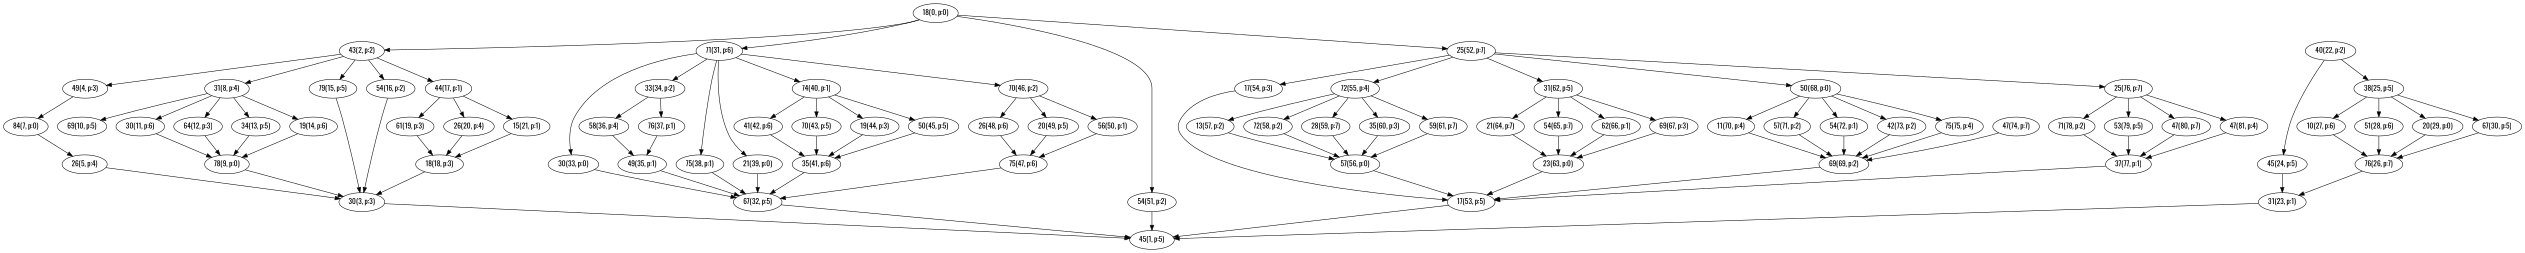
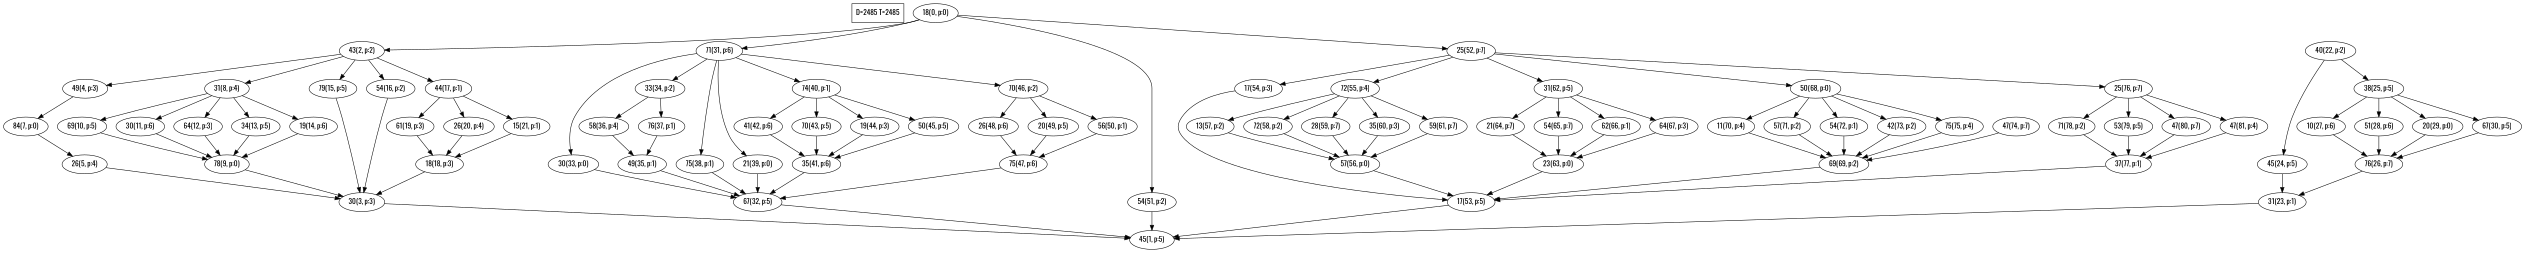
  digraph {
    fontname=Oswald
    node [fontname=Oswald]
    edge [fontname=Oswald]
+   n1 [label="D=2485 T=2485" shape=box]
    n2 [label="18(0, p:0)"]
    n3 [label="43(2, p:2)"]
    n4 [label="71(31, p:6)"]
    n5 [label="54(51, p:2)"]
    n6 [label="25(52, p:7)"]
    n7 [label="49(4, p:3)"]
    n8 [label="31(8, p:4)"]
    n9 [label="79(15, p:5)"]
    n10 [label="54(16, p:2)"]
    n11 [label="44(17, p:1)"]
    n12 [label="40(22, p:2)"]
    n13 [label="45(24, p:5)"]
    n14 [label="38(25, p:5)"]
    n15 [label="30(33, p:0)"]
    n16 [label="33(34, p:2)"]
    n17 [label="75(38, p:1)"]
    n18 [label="21(39, p:0)"]
    n19 [label="74(40, p:1)"]
    n20 [label="70(46, p:2)"]
    n21 [label="45(1, p:5)"]
    n22 [label="17(54, p:3)"]
    n23 [label="72(55, p:4)"]
    n24 [label="31(62, p:5)"]
    n25 [label="50(68, p:0)"]
    n26 [label="25(76, p:7)"]
    n27 [label="84(7, p:0)"]
    n28 [label="69(10, p:5)"]
    n29 [label="30(11, p:6)"]
    n30 [label="64(12, p:3)"]
    n31 [label="34(13, p:5)"]
    n32 [label="19(14, p:6)"]
    n33 [label="30(3, p:3)"]
    n34 [label="61(19, p:3)"]
    n35 [label="26(20, p:4)"]
    n36 [label="15(21, p:1)"]
    n37 [label="26(5, p:4)"]
    n38 [label="78(9, p:0)"]
    n39 [label="18(18, p:3)"]
    n40 [label="31(23, p:1)"]
    n41 [label="10(27, p:6)"]
    n42 [label="51(28, p:6)"]
    n43 [label="20(29, p:0)"]
    n44 [label="67(30, p:5)"]
    n45 [label="76(26, p:7)"]
    n46 [label="67(32, p:5)"]
    n47 [label="58(36, p:4)"]
    n48 [label="76(37, p:1)"]
    n49 [label="41(42, p:6)"]
    n50 [label="70(43, p:5)"]
    n51 [label="19(44, p:3)"]
    n52 [label="50(45, p:5)"]
    n53 [label="26(48, p:6)"]
    n54 [label="20(49, p:5)"]
    n55 [label="56(50, p:1)"]
    n56 [label="49(35, p:1)"]
    n57 [label="35(41, p:6)"]
    n58 [label="75(47, p:6)"]
    n59 [label="17(53, p:5)"]
    n60 [label="13(57, p:2)"]
    n61 [label="72(58, p:2)"]
    n62 [label="28(59, p:7)"]
    n63 [label="35(60, p:3)"]
    n64 [label="59(61, p:7)"]
    n65 [label="21(64, p:7)"]
    n66 [label="54(65, p:7)"]
    n67 [label="62(66, p:1)"]
-   n68 [label="69(67, p:3)"]
+   n68 [label="64(67, p:3)"]
    n69 [label="11(70, p:4)"]
    n70 [label="57(71, p:2)"]
    n71 [label="54(72, p:1)"]
    n72 [label="42(73, p:2)"]
    n73 [label="75(75, p:4)"]
    n74 [label="71(78, p:2)"]
    n75 [label="53(79, p:5)"]
    n76 [label="47(80, p:7)"]
    n77 [label="47(81, p:4)"]
    n78 [label="57(56, p:0)"]
    n79 [label="23(63, p:0)"]
    n80 [label="69(69, p:2)"]
    n81 [label="47(74, p:7)"]
    n82 [label="37(77, p:1)"]
    n2 -> n3
    n2 -> n4
    n2 -> n5
    n2 -> n6
    n3 -> n7
    n3 -> n8
    n3 -> n9
    n3 -> n10
    n3 -> n11
    n4 -> n15
    n4 -> n16
    n4 -> n17
    n4 -> n18
    n4 -> n19
    n4 -> n20
    n5 -> n21
    n6 -> n22
    n6 -> n23
    n6 -> n24
    n6 -> n25
    n6 -> n26
    n7 -> n27
    n8 -> n28
    n8 -> n29
    n8 -> n30
    n8 -> n31
    n8 -> n32
    n9 -> n33
    n10 -> n33
    n11 -> n34
    n11 -> n35
    n11 -> n36
    n12 -> n13
    n12 -> n14
    n13 -> n40
    n14 -> n41
    n14 -> n42
    n14 -> n43
    n14 -> n44
    n15 -> n46
    n16 -> n47
    n16 -> n48
    n17 -> n46
    n18 -> n46
    n19 -> n49
    n19 -> n50
    n19 -> n51
    n19 -> n52
    n20 -> n53
    n20 -> n54
    n20 -> n55
    n22 -> n59
    n23 -> n60
    n23 -> n61
    n23 -> n62
    n23 -> n63
    n23 -> n64
    n24 -> n65
    n24 -> n66
    n24 -> n67
    n24 -> n68
    n25 -> n69
    n25 -> n70
    n25 -> n71
    n25 -> n72
    n25 -> n73
    n26 -> n74
    n26 -> n75
    n26 -> n76
    n26 -> n77
    n27 -> n37
+   n28 -> n38
    n29 -> n38
    n30 -> n38
    n31 -> n38
    n32 -> n38
    n33 -> n21
    n34 -> n39
    n35 -> n39
    n36 -> n39
    n37 -> n33
    n38 -> n33
    n39 -> n33
    n40 -> n21
    n41 -> n45
    n42 -> n45
    n43 -> n45
    n44 -> n45
    n45 -> n40
    n46 -> n21
    n47 -> n56
    n48 -> n56
    n49 -> n57
    n50 -> n57
    n51 -> n57
    n52 -> n57
    n53 -> n58
    n54 -> n58
    n55 -> n58
    n56 -> n46
    n57 -> n46
    n58 -> n46
    n59 -> n21
    n60 -> n78
    n61 -> n78
    n62 -> n78
    n63 -> n78
    n64 -> n78
    n65 -> n79
    n66 -> n79
    n67 -> n79
    n68 -> n79
    n69 -> n80
    n70 -> n80
    n71 -> n80
    n72 -> n80
    n73 -> n80
    n74 -> n82
    n75 -> n82
    n76 -> n82
    n77 -> n82
    n78 -> n59
    n79 -> n59
    n80 -> n59
    n81 -> n80
    n82 -> n59
  }
